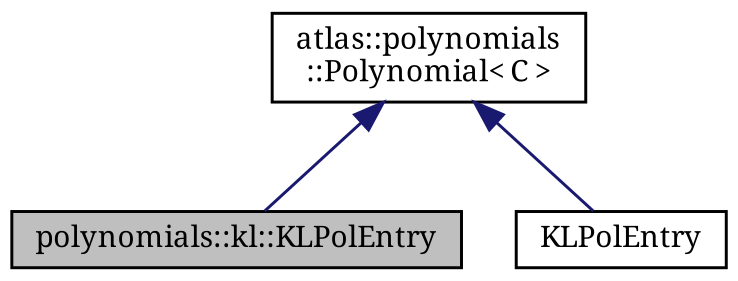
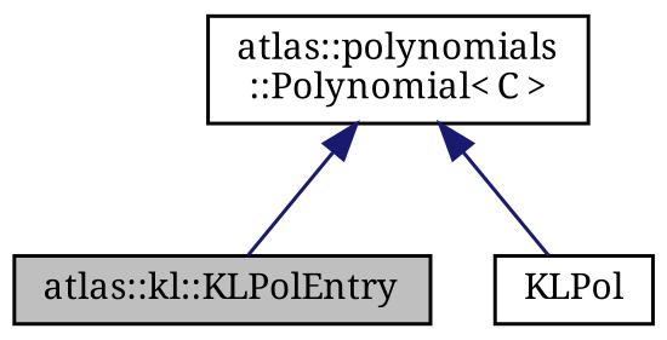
  digraph {
    fontname="Noto Serif"
    node [color=black fillcolor=white fontname="Noto Serif" fontsize=10 shape=record style=filled]
    edge [color=midnightblue dir=back fontname="Noto Serif" fontsize=10 labelfontname=Helvetica labelfontsize=10 style=solid]
-   n1 [fillcolor=grey75 fontcolor=black height=0.2 label="polynomials::kl::KLPolEntry" width=0.4]
-   n2 [height=0.2 label=KLPolEntry width=0.4]
+   n1 [fillcolor=grey75 fontcolor=black height=0.2 label="atlas::kl::KLPolEntry" width=0.4]
+   n2 [height=0.2 label=KLPol width=0.4]
    n3 [height=0.2 label="atlas::polynomials\l::Polynomial\< C \>" width=0.4]
    n3 -> n1
    n3 -> n2
  }
